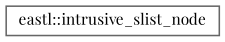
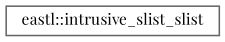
  digraph {
    rankdir=LR
    fontname="Playfair Display"
-   n1 [color=grey40 fillcolor=white fontname="Playfair Display" fontsize=10 height=0.2 label="eastl::intrusive_slist_node" shape=box style=filled width=0.4]
+   n1 [color=grey40 fillcolor=white fontname="Playfair Display" fontsize=10 height=0.2 label="eastl::intrusive_slist_slist" shape=box style=filled width=0.4]
  }
